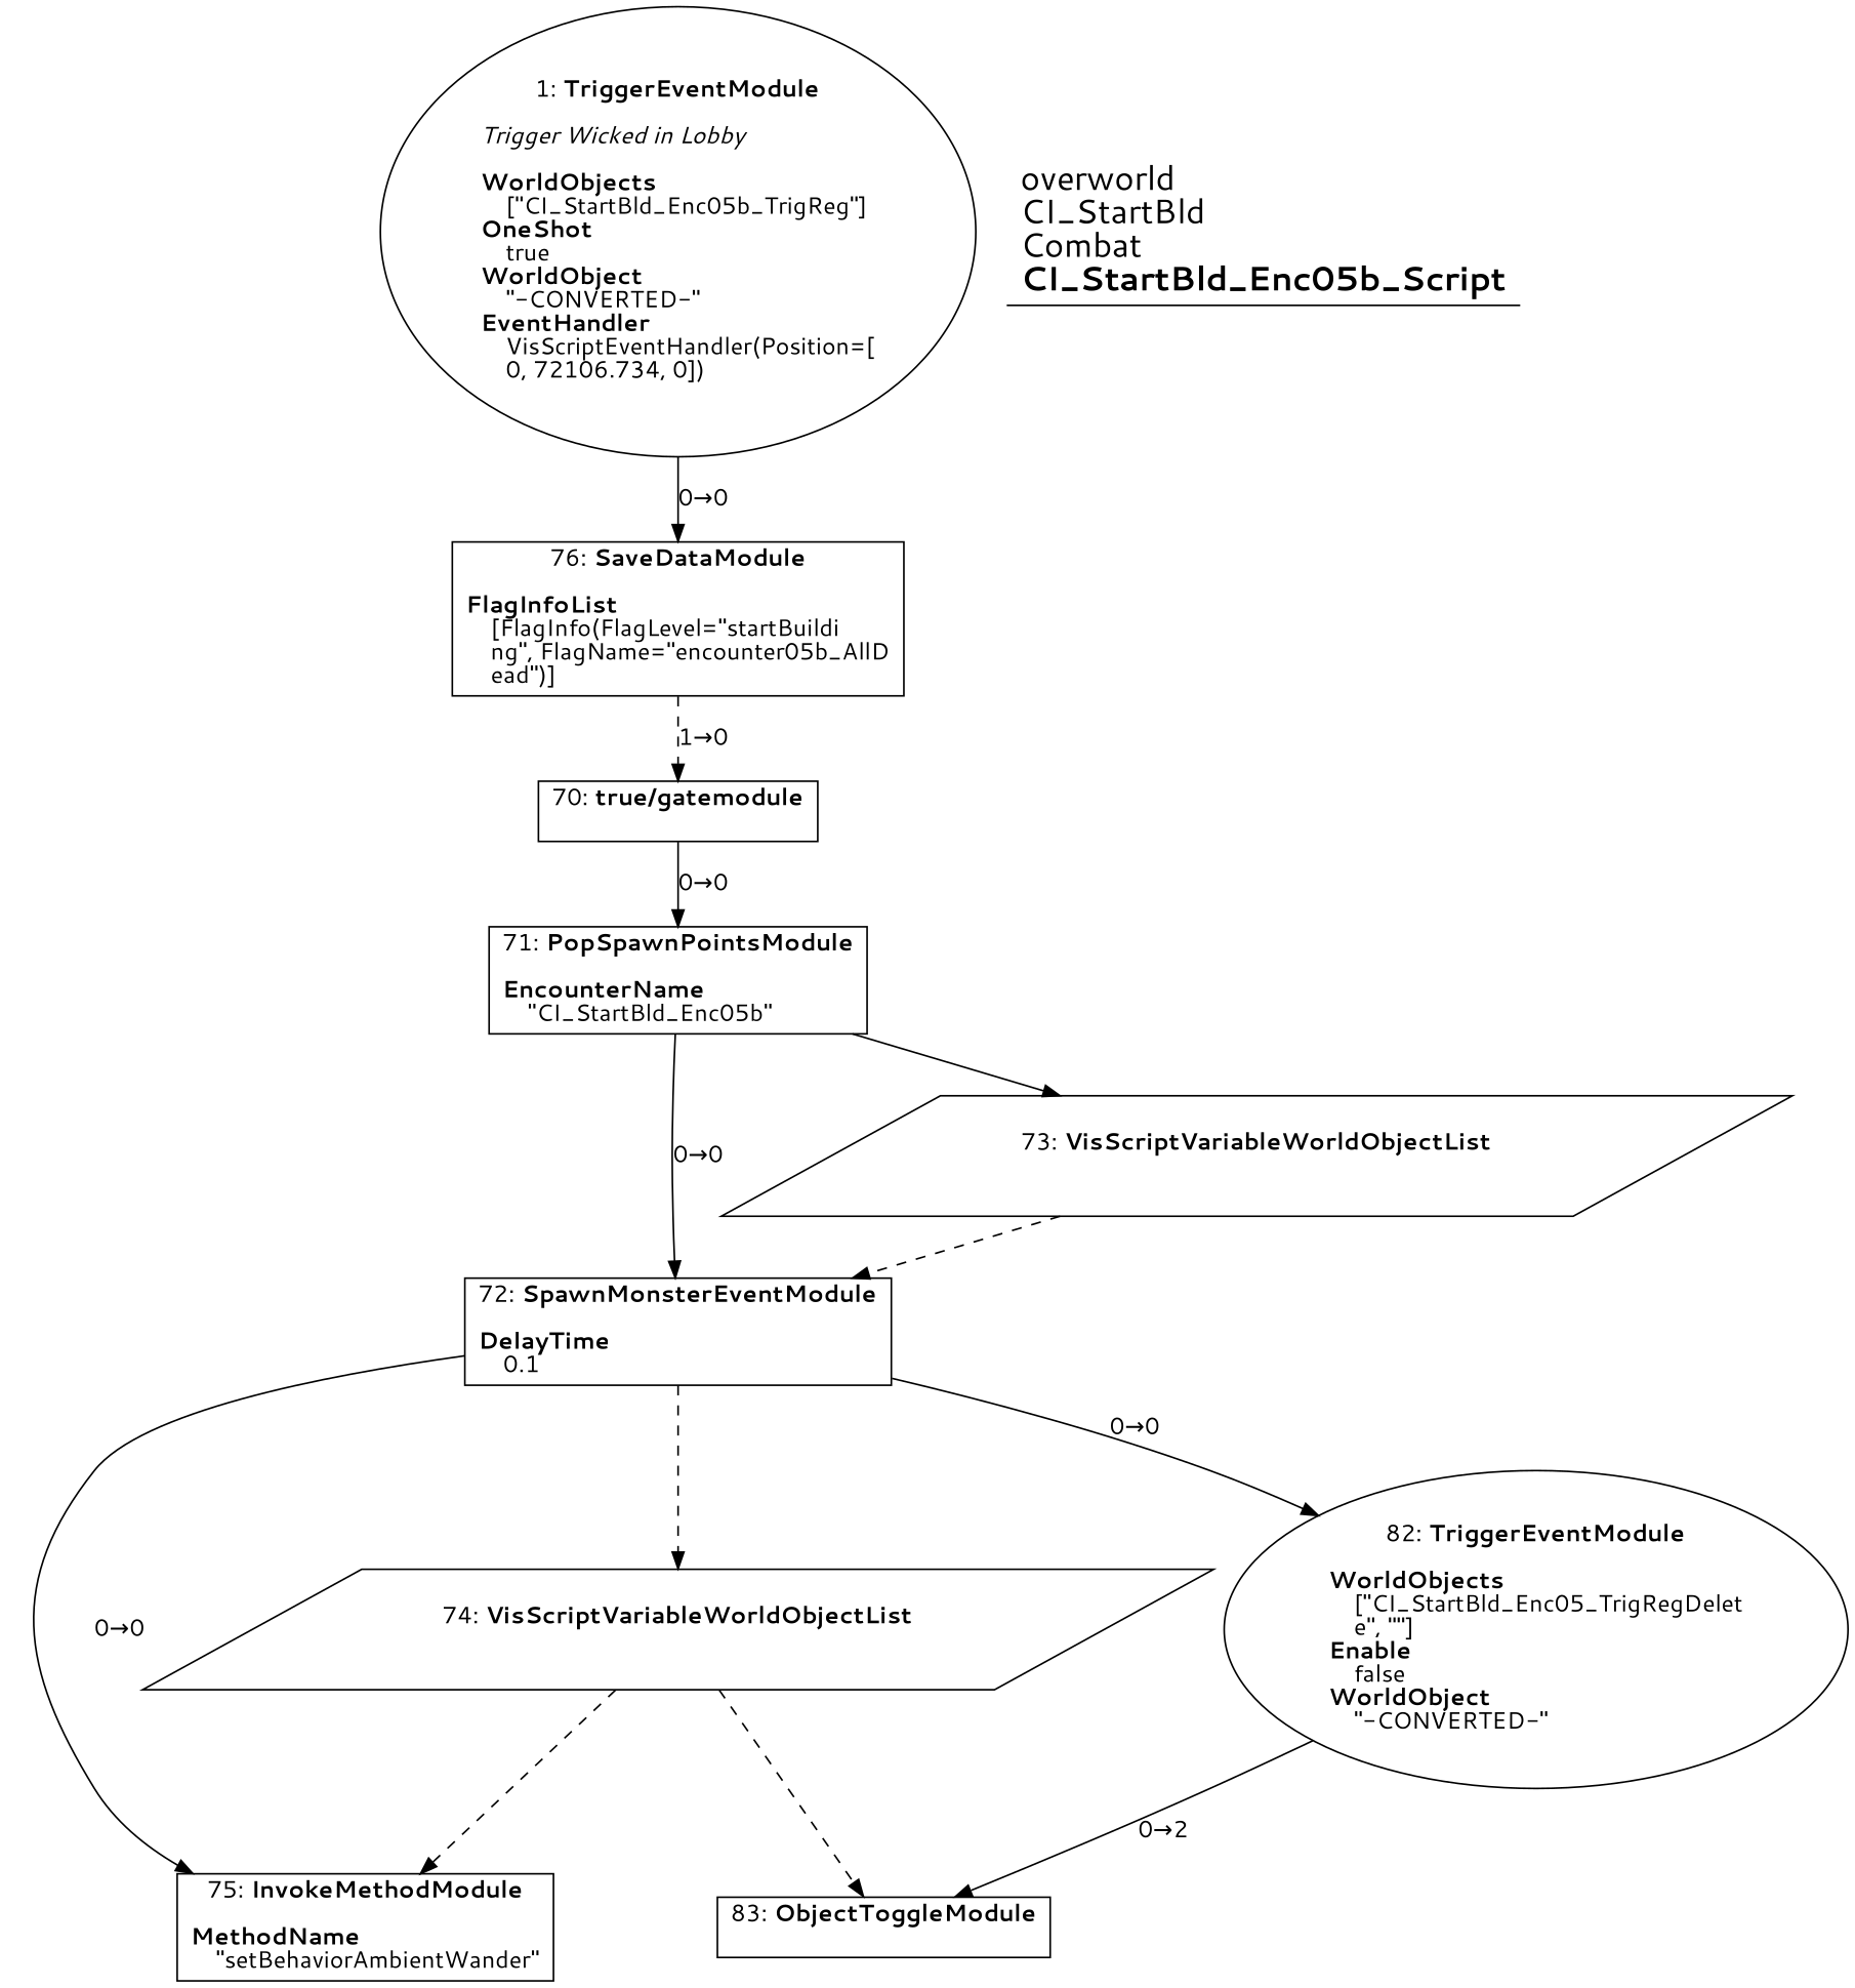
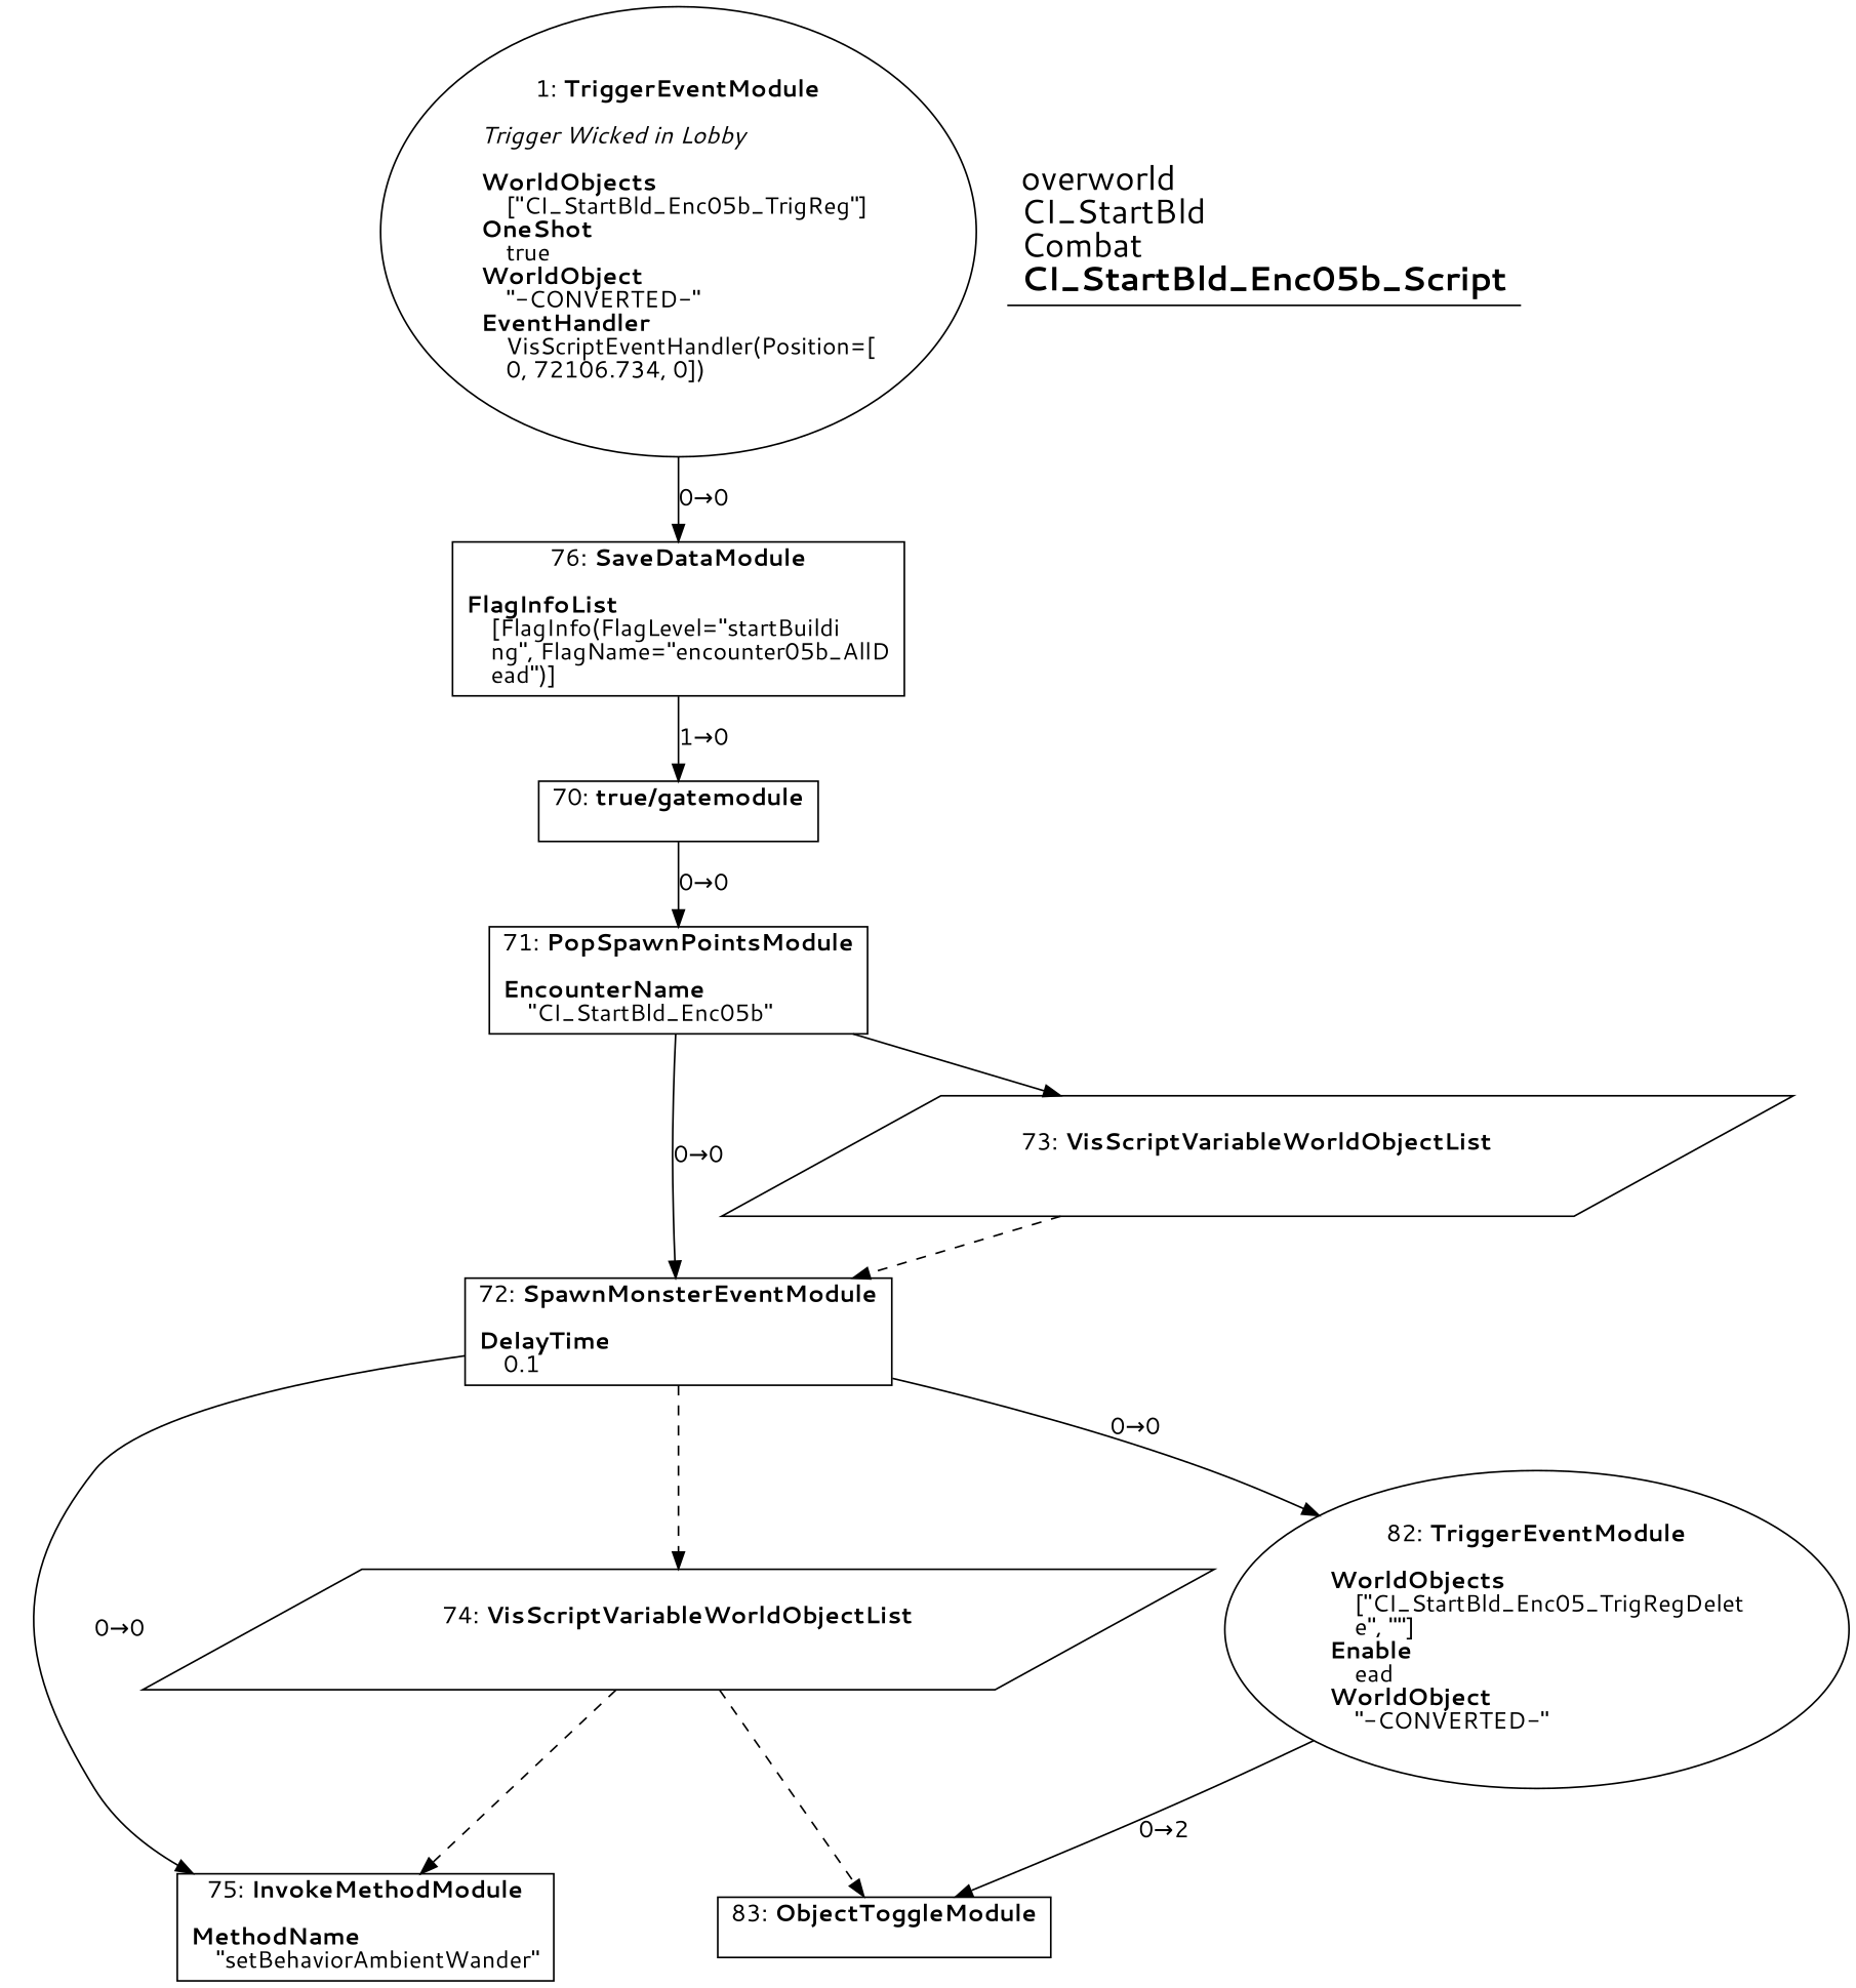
  digraph {
    fontname="Segoe UI"
    splines=spline
    node [fontname="Segoe UI" shape=box]
    edge [fontname="Segoe UI"]
    n1 [label=<1: <b>TriggerEventModule</b><br/><br/><i>Trigger Wicked in Lobby<br align="left"/></i><br align="left"/><b>WorldObjects</b><br align="left"/>    [&quot;CI_StartBld_Enc05b_TrigReg&quot;]<br align="left"/><b>OneShot</b><br align="left"/>    true<br align="left"/><b>WorldObject</b><br align="left"/>    &quot;-CONVERTED-&quot;<br align="left"/><b>EventHandler</b><br align="left"/>    VisScriptEventHandler(Position=[<br align="left"/>    0, 72106.734, 0])<br align="left"/>> shape=oval]
    n2 [label=<76: <b>SaveDataModule</b><br/><br/><b>FlagInfoList</b><br align="left"/>    [FlagInfo(FlagLevel=&quot;startBuildi<br align="left"/>    ng&quot;, FlagName=&quot;encounter05b_AllD<br align="left"/>    ead&quot;)]<br align="left"/>>]
    n3 [label=<70: <b>true/gatemodule</b><br/><br/>>]
    n4 [label=<71: <b>PopSpawnPointsModule</b><br/><br/><b>EncounterName</b><br align="left"/>    &quot;CI_StartBld_Enc05b&quot;<br align="left"/>>]
    n5 [label=<72: <b>SpawnMonsterEventModule</b><br/><br/><b>DelayTime</b><br align="left"/>    0.1<br align="left"/>>]
    n6 [label=<73: <b>VisScriptVariableWorldObjectList</b><br/><br/>> shape=parallelogram]
    n7 [label=<75: <b>InvokeMethodModule</b><br/><br/><b>MethodName</b><br align="left"/>    &quot;setBehaviorAmbientWander&quot;<br align="left"/>>]
-   n8 [label=<82: <b>TriggerEventModule</b><br/><br/><b>WorldObjects</b><br align="left"/>    [&quot;CI_StartBld_Enc05_TrigRegDelet<br align="left"/>    e&quot;, &quot;&quot;]<br align="left"/><b>Enable</b><br align="left"/>    false<br align="left"/><b>WorldObject</b><br align="left"/>    &quot;-CONVERTED-&quot;<br align="left"/>> shape=oval]
+   n8 [label=<82: <b>TriggerEventModule</b><br/><br/><b>WorldObjects</b><br align="left"/>    [&quot;CI_StartBld_Enc05_TrigRegDelet<br align="left"/>    e&quot;, &quot;&quot;]<br align="left"/><b>Enable</b><br align="left"/>    ead<br align="left"/><b>WorldObject</b><br align="left"/>    &quot;-CONVERTED-&quot;<br align="left"/>> shape=oval]
    n9 [label=<74: <b>VisScriptVariableWorldObjectList</b><br/><br/>> shape=parallelogram]
    n10 [label=<83: <b>ObjectToggleModule</b><br/><br/>>]
    n11 [label=<<font point-size="20">overworld<br align="left"/>CI_StartBld<br align="left"/>Combat<br align="left"/><b>CI_StartBld_Enc05b_Script</b><br align="left"/></font>> shape=underline]
    n1 -> n2 [label="0→0"]
-   n2 -> n3 [label="1→0" style=dashed]
+   n2 -> n3 [label="1→0"]
    n3 -> n4 [label="0→0"]
    n4 -> n5 [label="0→0"]
    n4 -> n6 [style=solid]
    n5 -> n7 [label="0→0"]
    n5 -> n8 [label="0→0"]
    n5 -> n9 [style=dashed]
    n6 -> n5 [style=dashed]
    n8 -> n10 [label="0→2"]
    n9 -> n7 [style=dashed]
    n9 -> n10 [style=dashed]
  }
